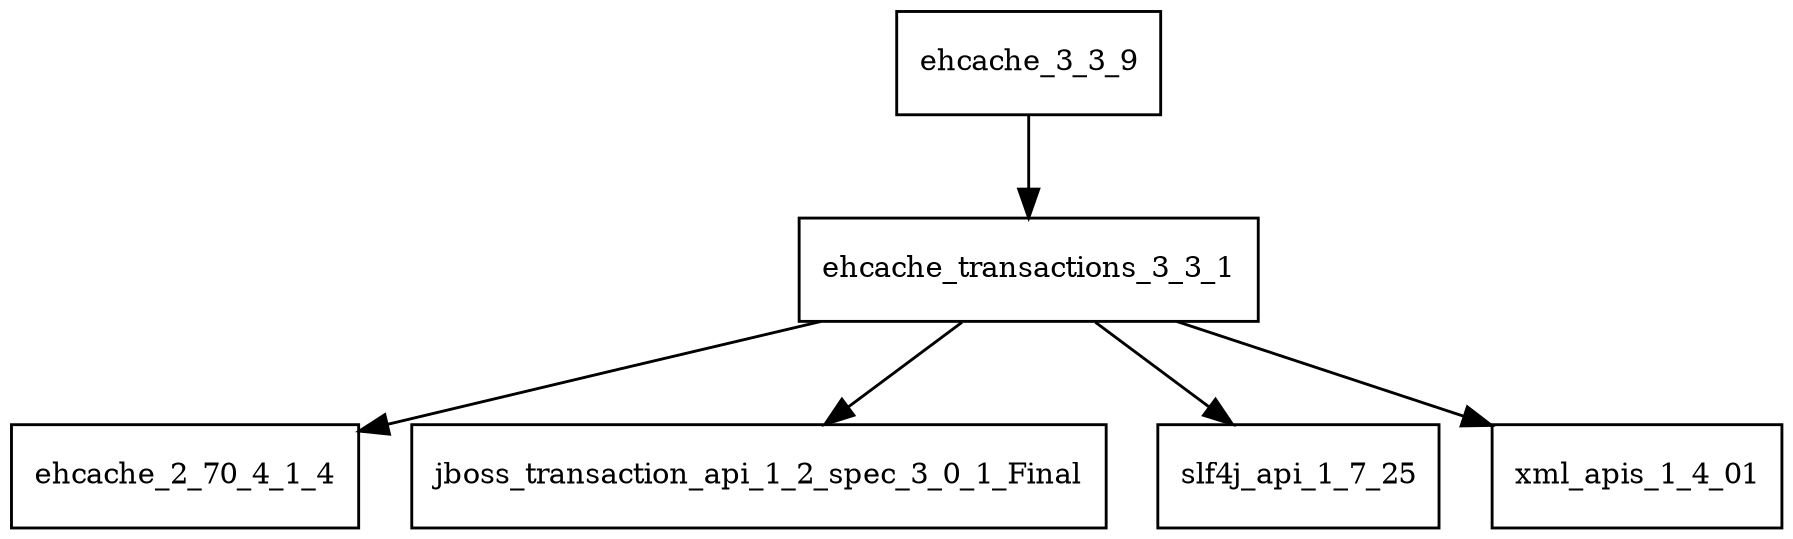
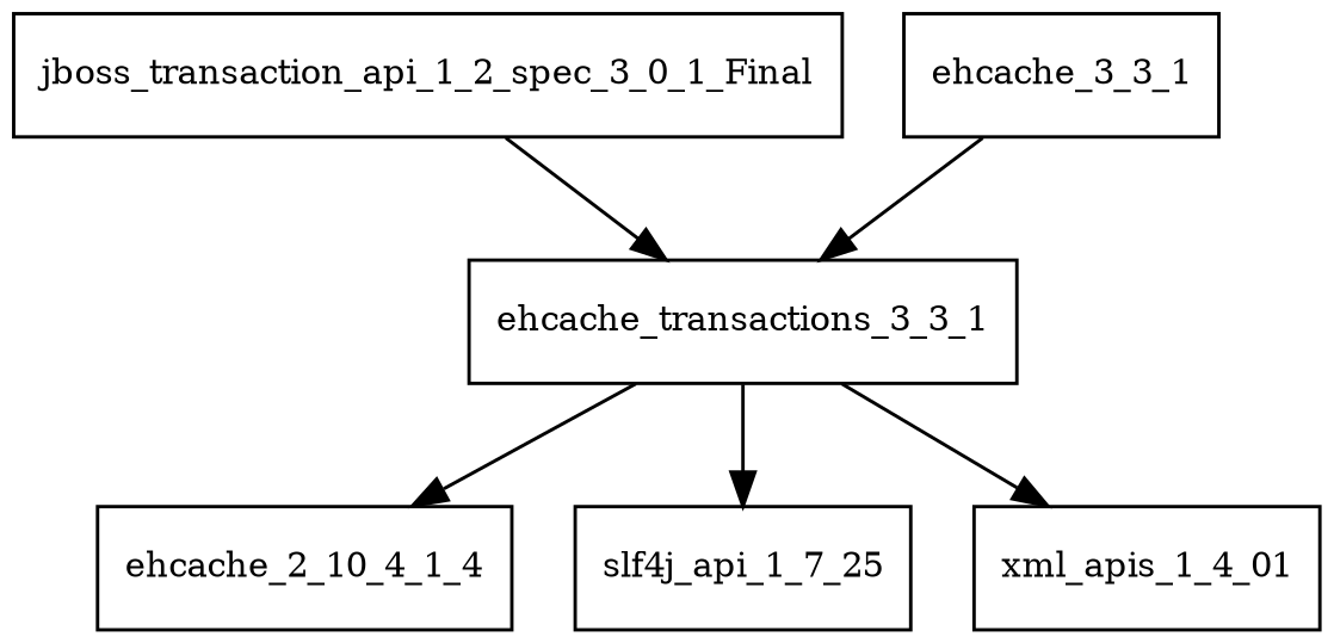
  digraph {
    node [fontsize=10.0 shape=box]
    ehcache_transactions_3_3_1
-   ehcache_2_10_4_1_4 [label=ehcache_2_70_4_1_4]
+   ehcache_2_10_4_1_4
    n3 [label=jboss_transaction_api_1_2_spec_3_0_1_Final]
    slf4j_api_1_7_25
    xml_apis_1_4_01
-   ehcache_3_3_1 [label=ehcache_3_3_9]
+   ehcache_3_3_1
    ehcache_transactions_3_3_1 -> ehcache_2_10_4_1_4
-   ehcache_transactions_3_3_1 -> n3
+   n3 -> ehcache_transactions_3_3_1
    ehcache_transactions_3_3_1 -> slf4j_api_1_7_25
    ehcache_transactions_3_3_1 -> xml_apis_1_4_01
    ehcache_3_3_1 -> ehcache_transactions_3_3_1
  }
